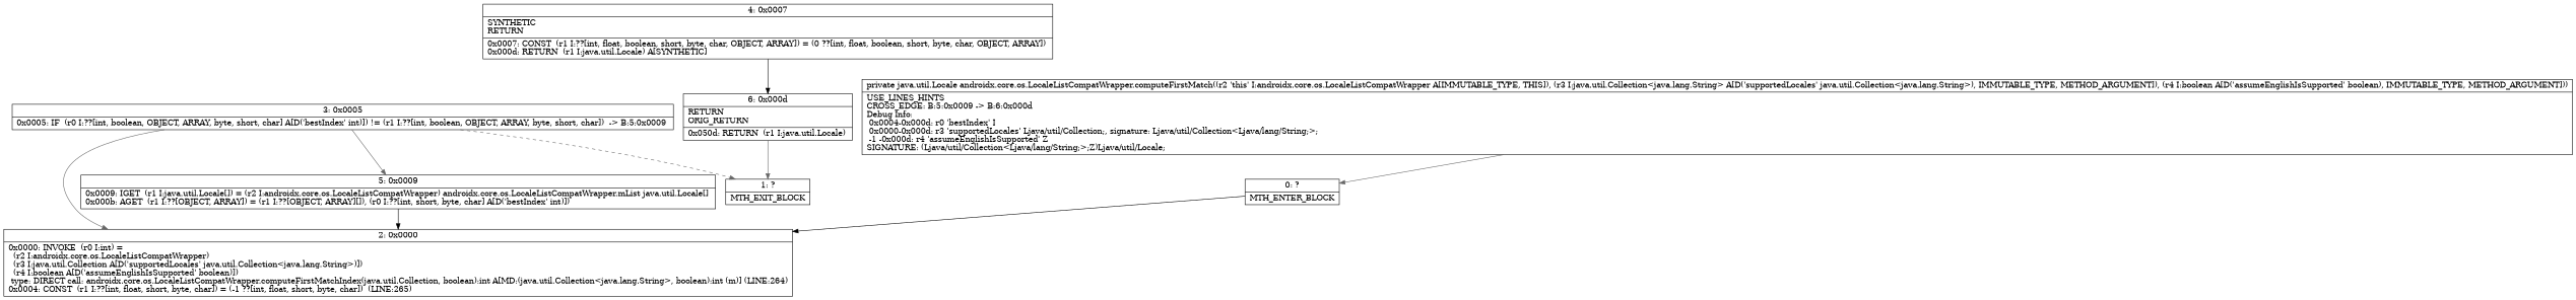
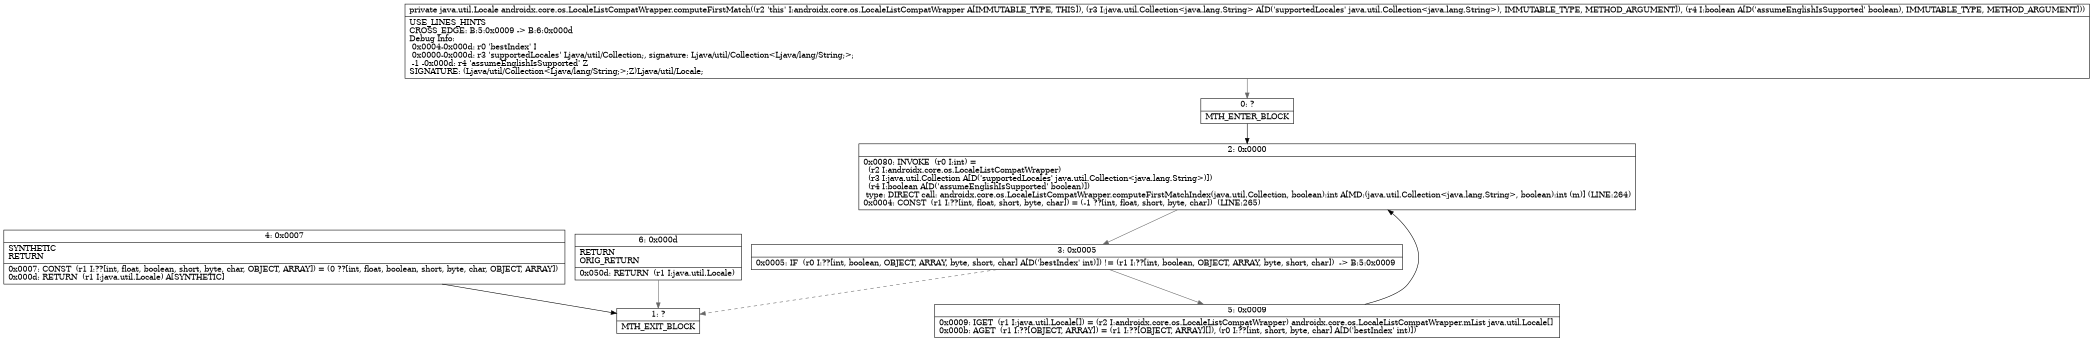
  digraph {
    node [shape=record]
    edge [color=gray40]
    n1 [label="{0\:\ ?|MTH_ENTER_BLOCK\l}"]
-   n2 [label="{2\:\ 0x0000|0x0000: INVOKE  (r0 I:int) = \l  (r2 I:androidx.core.os.LocaleListCompatWrapper)\l  (r3 I:java.util.Collection A[D('supportedLocales' java.util.Collection\<java.lang.String\>)])\l  (r4 I:boolean A[D('assumeEnglishIsSupported' boolean)])\l type: DIRECT call: androidx.core.os.LocaleListCompatWrapper.computeFirstMatchIndex(java.util.Collection, boolean):int A[MD:(java.util.Collection\<java.lang.String\>, boolean):int (m)] (LINE:264)\l0x0004: CONST  (r1 I:??[int, float, short, byte, char]) = (\-1 ??[int, float, short, byte, char])  (LINE:265)\l}"]
+   n2 [label="{2\:\ 0x0000|0x0080: INVOKE  (r0 I:int) = \l  (r2 I:androidx.core.os.LocaleListCompatWrapper)\l  (r3 I:java.util.Collection A[D('supportedLocales' java.util.Collection\<java.lang.String\>)])\l  (r4 I:boolean A[D('assumeEnglishIsSupported' boolean)])\l type: DIRECT call: androidx.core.os.LocaleListCompatWrapper.computeFirstMatchIndex(java.util.Collection, boolean):int A[MD:(java.util.Collection\<java.lang.String\>, boolean):int (m)] (LINE:264)\l0x0004: CONST  (r1 I:??[int, float, short, byte, char]) = (\-1 ??[int, float, short, byte, char])  (LINE:265)\l}"]
    n3 [label="{3\:\ 0x0005|0x0005: IF  (r0 I:??[int, boolean, OBJECT, ARRAY, byte, short, char] A[D('bestIndex' int)]) != (r1 I:??[int, boolean, OBJECT, ARRAY, byte, short, char])  \-\> B:5:0x0009 \l}"]
    n4 [label="{5\:\ 0x0009|0x0009: IGET  (r1 I:java.util.Locale[]) = (r2 I:androidx.core.os.LocaleListCompatWrapper) androidx.core.os.LocaleListCompatWrapper.mList java.util.Locale[] \l0x000b: AGET  (r1 I:??[OBJECT, ARRAY]) = (r1 I:??[OBJECT, ARRAY][]), (r0 I:??[int, short, byte, char] A[D('bestIndex' int)]) \l}"]
    n5 [label="{1\:\ ?|MTH_EXIT_BLOCK\l}"]
    n6 [label="{4\:\ 0x0007|SYNTHETIC\lRETURN\l|0x0007: CONST  (r1 I:??[int, float, boolean, short, byte, char, OBJECT, ARRAY]) = (0 ??[int, float, boolean, short, byte, char, OBJECT, ARRAY]) \l0x000d: RETURN  (r1 I:java.util.Locale) A[SYNTHETIC]\l}"]
    n7 [label="{6\:\ 0x000d|RETURN\lORIG_RETURN\l|0x050d: RETURN  (r1 I:java.util.Locale) \l}"]
    n8 [label="{private java.util.Locale androidx.core.os.LocaleListCompatWrapper.computeFirstMatch((r2 'this' I:androidx.core.os.LocaleListCompatWrapper A[IMMUTABLE_TYPE, THIS]), (r3 I:java.util.Collection\<java.lang.String\> A[D('supportedLocales' java.util.Collection\<java.lang.String\>), IMMUTABLE_TYPE, METHOD_ARGUMENT]), (r4 I:boolean A[D('assumeEnglishIsSupported' boolean), IMMUTABLE_TYPE, METHOD_ARGUMENT]))  | USE_LINES_HINTS\lCROSS_EDGE: B:5:0x0009 \-\> B:6:0x000d\lDebug Info:\l  0x0004\-0x000d: r0 'bestIndex' I\l  0x0000\-0x000d: r3 'supportedLocales' Ljava\/util\/Collection;, signature: Ljava\/util\/Collection\<Ljava\/lang\/String;\>;\l  \-1 \-0x000d: r4 'assumeEnglishIsSupported' Z\lSIGNATURE: (Ljava\/util\/Collection\<Ljava\/lang\/String;\>;Z)Ljava\/util\/Locale;\l}"]
    n1 -> n2 [color=black]
-   n3 -> n2
+   n2 -> n3
    n3 -> n4
    n3 -> n5 [style=dashed]
    n4 -> n2 [color=black]
-   n6 -> n7 [color=black]
+   n6 -> n5 [color=black]
    n7 -> n5
    n8 -> n1
  }
